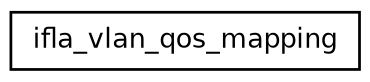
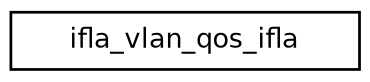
  digraph {
    rankdir=LR
-   n1 [color=black fillcolor=white fontname=Helvetica fontsize=10 height=0.2 label=ifla_vlan_qos_mapping shape=record style=filled width=0.4]
+   n1 [color=black fillcolor=white fontname=Helvetica fontsize=10 height=0.2 label=ifla_vlan_qos_ifla shape=record style=filled width=0.4]
  }
